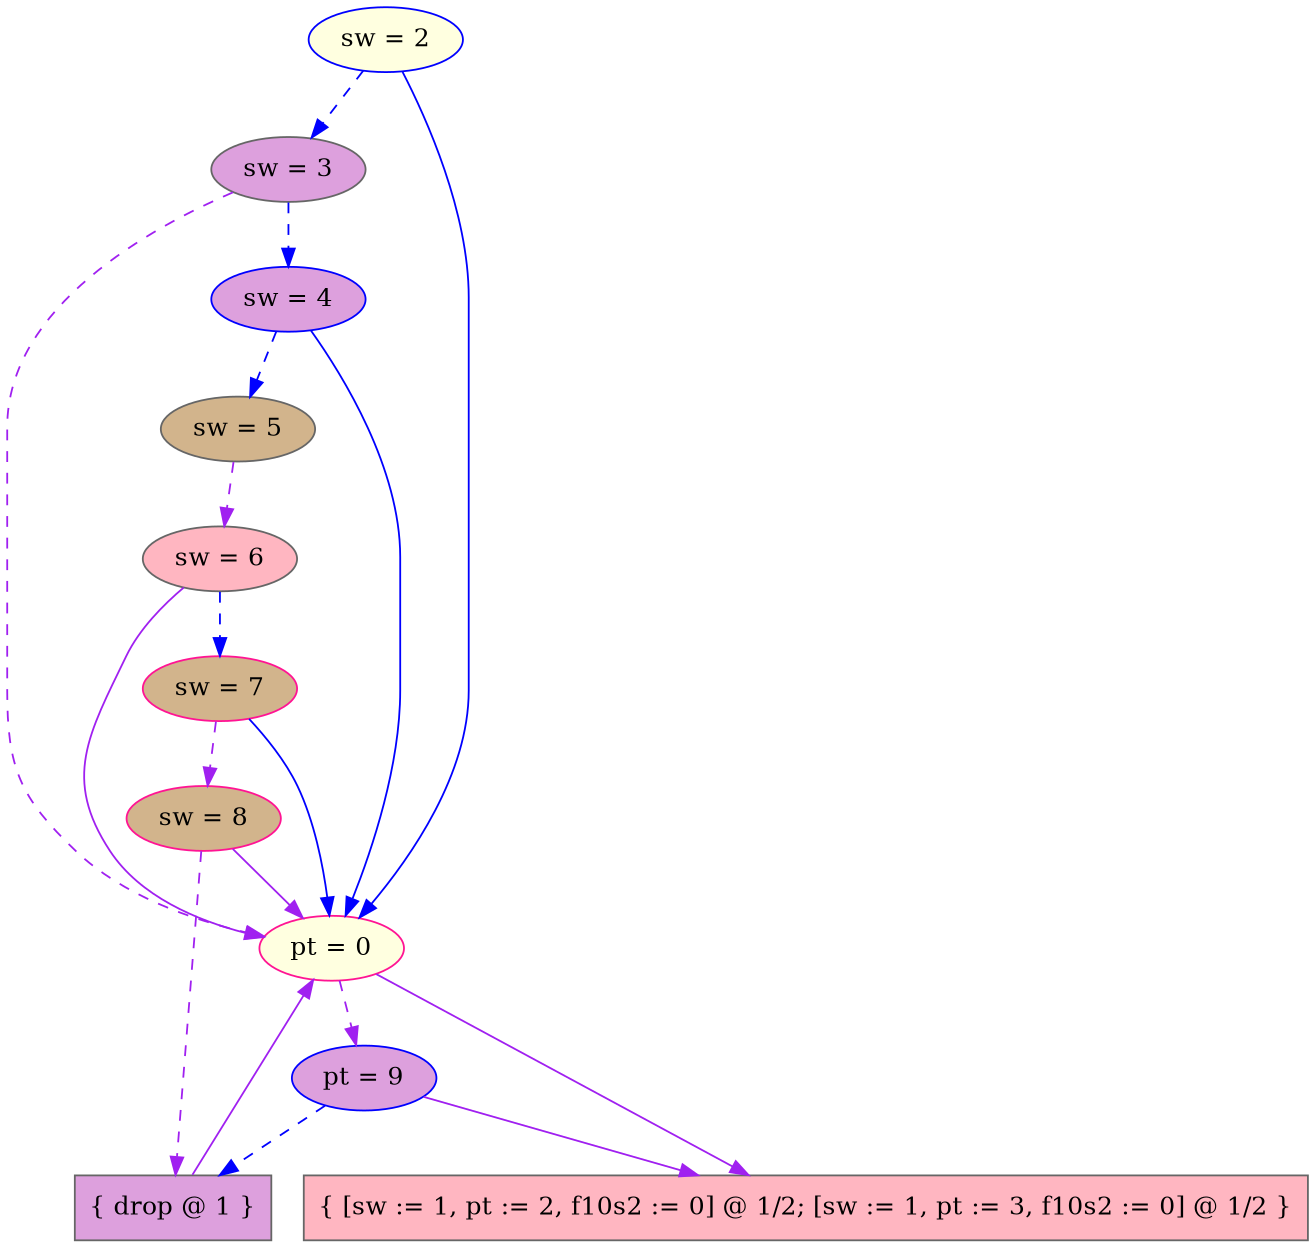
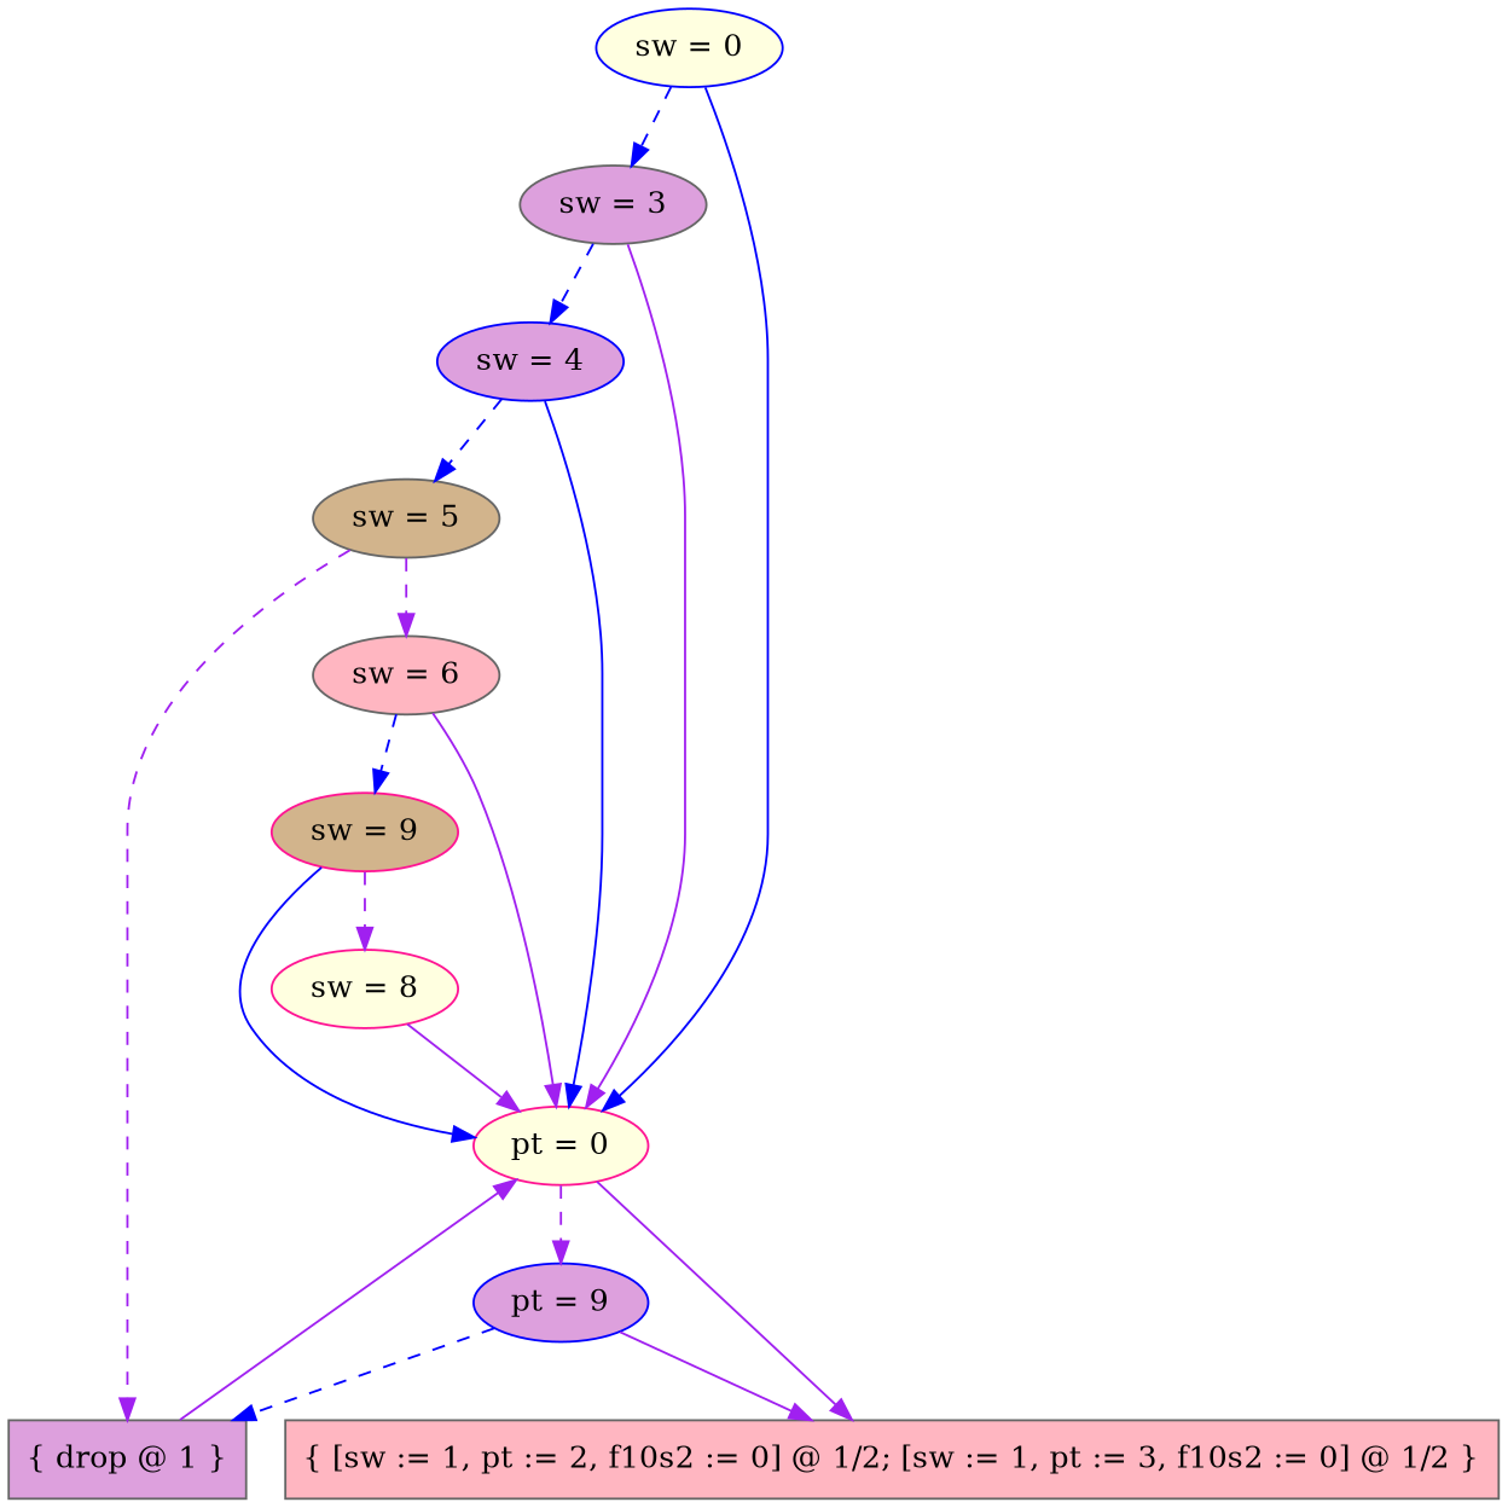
  digraph {
    node [color=gray40 fillcolor=plum style=filled]
    edge [color=purple]
    n1 [color=blue label="sw = 4"]
    n2 [color=blue label="pt = 9"]
    n3 [fillcolor=tan label="sw = 5"]
    n4 [label="sw = 3"]
-   n5 [color=blue fillcolor=lightyellow label="sw = 2"]
-   n6 [color=deeppink fillcolor=tan label="sw = 7"]
-   n7 [color=deeppink fillcolor=tan label="sw = 8"]
+   n5 [color=blue fillcolor=lightyellow label="sw = 0"]
+   n6 [color=deeppink fillcolor=tan label="sw = 9"]
+   n7 [color=deeppink fillcolor=lightyellow label="sw = 8"]
    n8 [fillcolor=lightpink label="sw = 6"]
    n9 [color=deeppink fillcolor=lightyellow label="pt = 0"]
    n10 [fillcolor=lightpink label="{ [sw := 1, pt := 2, f10s2 := 0] @ 1/2; [sw := 1, pt := 3, f10s2 := 0] @ 1/2 }" shape=box]
    n11 [label="{ drop @ 1 }" shape=box]
    subgraph sub_1 {
      rank=same
      n1
    }
    subgraph sub_2 {
      rank=same
      n2
    }
    subgraph sub_3 {
      rank=same
      n3
    }
    subgraph sub_4 {
      rank=same
      n4
    }
    subgraph sub_5 {
      rank=same
      n5
    }
    subgraph sub_6 {
      rank=same
      n6
    }
    subgraph sub_7 {
      rank=same
      n7
    }
    subgraph sub_8 {
      rank=same
      n8
    }
    subgraph sub_9 {
      rank=same
      n9
    }
    n1 -> n3 [color=blue style=dashed]
    n1 -> n9 [color=blue]
    n2 -> n10
    n2 -> n11 [color=blue style=dashed]
    n3 -> n8 [style=dashed]
    n4 -> n1 [color=blue style=dashed]
-   n4 -> n9 [style=dashed]
+   n4 -> n9
    n5 -> n4 [color=blue style=dashed]
    n5 -> n9 [color=blue]
    n6 -> n7 [style=dashed]
    n6 -> n9 [color=blue]
    n7 -> n9
-   n7 -> n11 [style=dashed]
+   n3 -> n11 [style=dashed]
    n8 -> n6 [color=blue style=dashed]
    n8 -> n9
    n9 -> n2 [style=dashed]
    n9 -> n10
    n11 -> n9
  }
